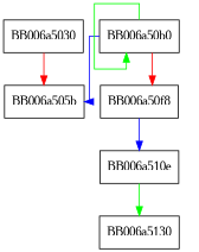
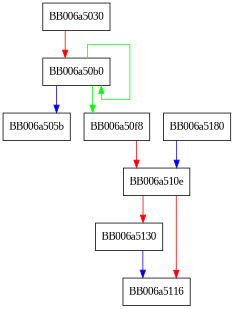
  digraph {
    fontname="Liberation Serif"
    splines=ortho
    node [fontname="Liberation Serif" shape=box]
    edge [color=blue fontname="Liberation Serif"]
    BB006a5030
    BB006a505b
+   BB006a5180
    BB006a510e
    BB006a5130
+   BB006a5116
    BB006a50b0
    BB006a50f8
-   BB006a5030 -> BB006a505b [color=red]
-   BB006a510e -> BB006a5130 [color=green]
+   BB006a5030 -> BB006a50b0 [color=red]
+   BB006a5180 -> BB006a510e
+   BB006a510e -> BB006a5130 [color=red]
+   BB006a510e -> BB006a5116 [color=red]
+   BB006a5130 -> BB006a5116
    BB006a50b0 -> BB006a505b
    BB006a50b0 -> BB006a50b0 [color=green]
-   BB006a50b0 -> BB006a50f8 [color=red]
-   BB006a50f8 -> BB006a510e
+   BB006a50b0 -> BB006a50f8 [color=green]
+   BB006a50f8 -> BB006a510e [color=red]
  }
